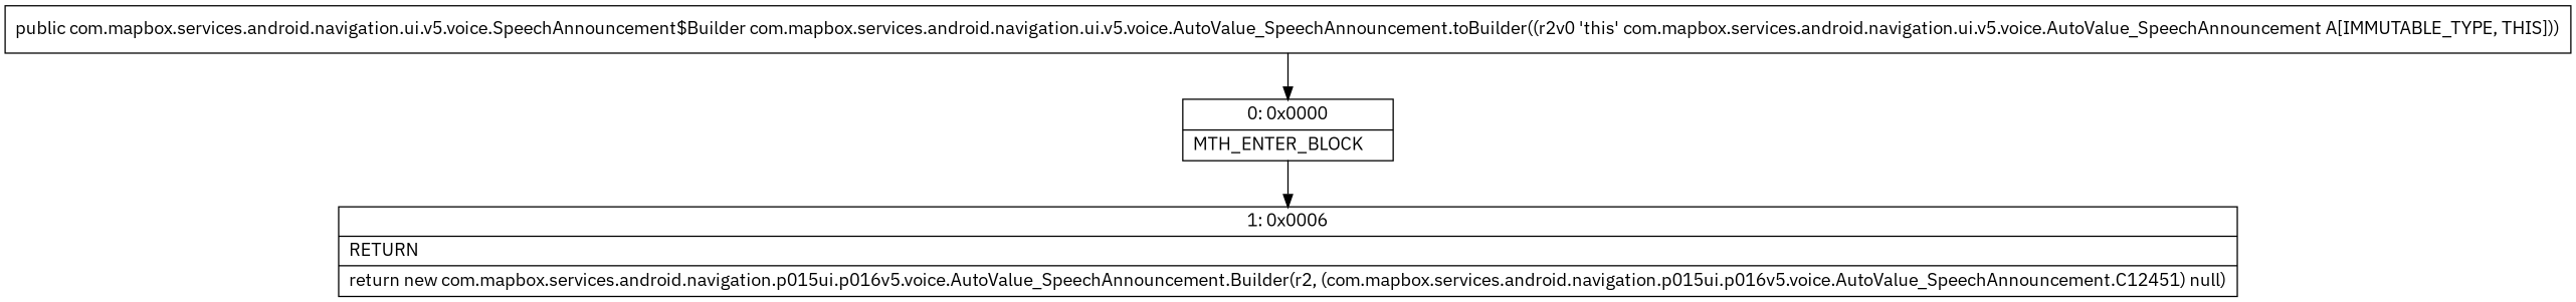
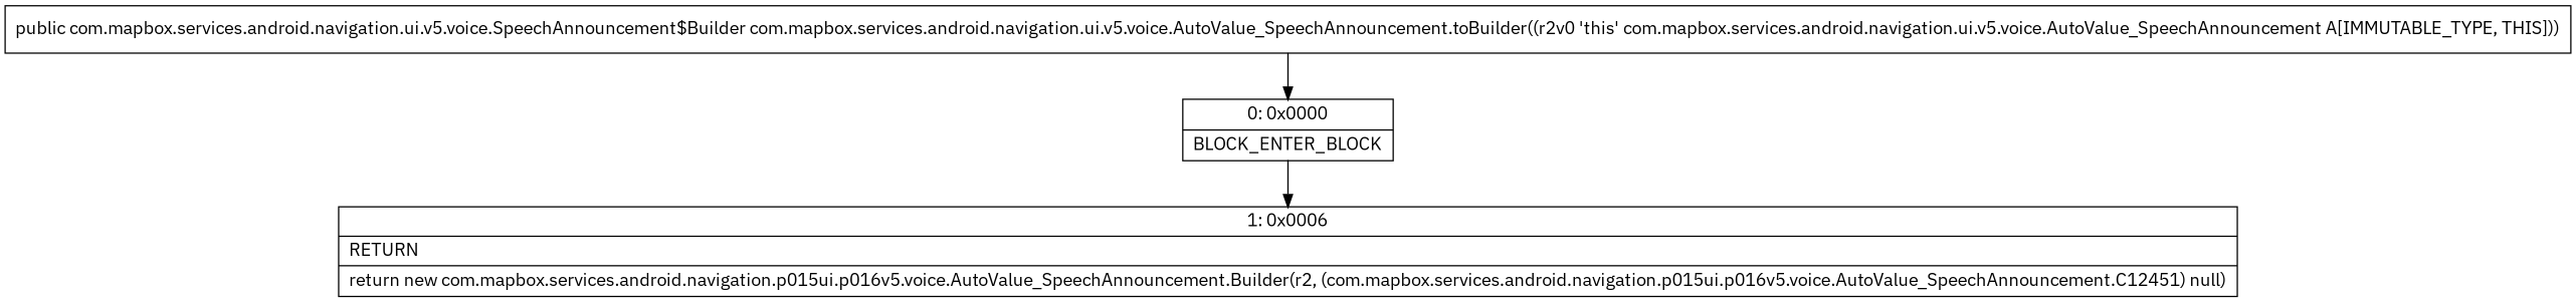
  digraph {
    fontname="IBM Plex Sans"
    node [shape=record fontname="IBM Plex Sans"]
    edge [fontname="IBM Plex Sans"]
-   n1 [label="{0\:\ 0x0000|MTH_ENTER_BLOCK\l}"]
+   n1 [label="{0\:\ 0x0000|BLOCK_ENTER_BLOCK\l}"]
    n2 [label="{1\:\ 0x0006|RETURN\l|return new com.mapbox.services.android.navigation.p015ui.p016v5.voice.AutoValue_SpeechAnnouncement.Builder(r2, (com.mapbox.services.android.navigation.p015ui.p016v5.voice.AutoValue_SpeechAnnouncement.C12451) null)\l}"]
    n3 [label="{public com.mapbox.services.android.navigation.ui.v5.voice.SpeechAnnouncement$Builder com.mapbox.services.android.navigation.ui.v5.voice.AutoValue_SpeechAnnouncement.toBuilder((r2v0 'this' com.mapbox.services.android.navigation.ui.v5.voice.AutoValue_SpeechAnnouncement A[IMMUTABLE_TYPE, THIS])) }"]
    n1 -> n2
    n3 -> n1
  }
